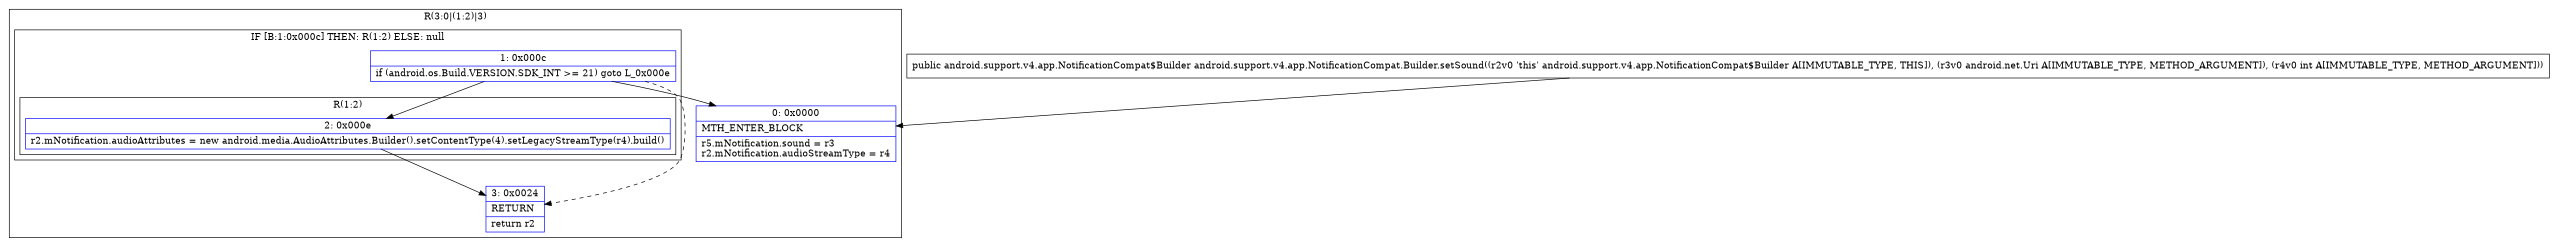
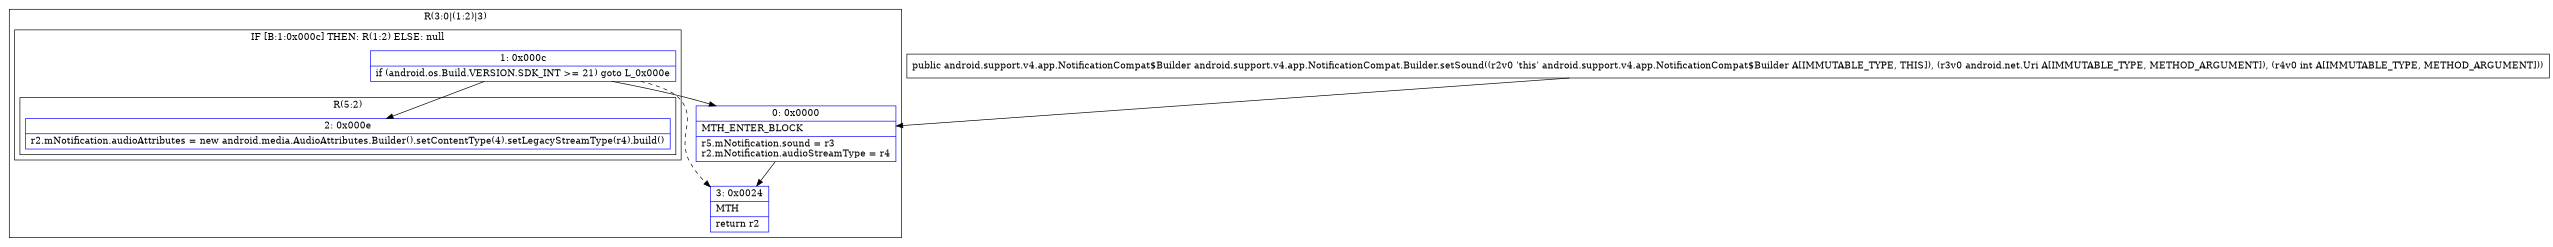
  digraph {
    node [color=blue shape=record]
    n1 [label="{2\:\ 0x000e|r2.mNotification.audioAttributes = new android.media.AudioAttributes.Builder().setContentType(4).setLegacyStreamType(r4).build()\l}"]
    n2 [label="{1\:\ 0x000c|if (android.os.Build.VERSION.SDK_INT \>= 21) goto L_0x000e\l}"]
    n3 [label="{0\:\ 0x0000|MTH_ENTER_BLOCK\l|r5.mNotification.sound = r3\lr2.mNotification.audioStreamType = r4\l}"]
-   n4 [label="{3\:\ 0x0024|RETURN\l|return r2\l}"]
+   n4 [label="{3\:\ 0x0024|MTH\l|return r2\l}"]
    n5 [label="{public android.support.v4.app.NotificationCompat$Builder android.support.v4.app.NotificationCompat.Builder.setSound((r2v0 'this' android.support.v4.app.NotificationCompat$Builder A[IMMUTABLE_TYPE, THIS]), (r3v0 android.net.Uri A[IMMUTABLE_TYPE, METHOD_ARGUMENT]), (r4v0 int A[IMMUTABLE_TYPE, METHOD_ARGUMENT])) }" color=""]
    subgraph cluster_1 {
      label="R(3:0|(1:2)|3)"
      n3
      n4
      subgraph cluster_2 {
        label="IF [B:1:0x000c] THEN: R(1:2) ELSE: null"
        n2
        subgraph cluster_3 {
-         label="R(1:2)"
+         label="R(5:2)"
          n1
        }
      }
    }
-   n1 -> n4
+   n3 -> n4
    n2 -> n1
    n2 -> n3
    n2 -> n4 [style=dashed]
    n5 -> n3
  }
